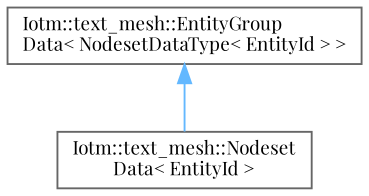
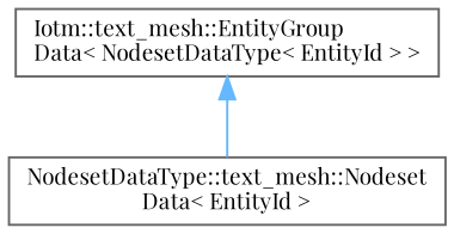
  digraph {
    rankdir=TB
    fontname="Playfair Display"
    node [color=grey40 fillcolor=white fontname="Playfair Display" fontsize=10 shape=box style=filled]
    n1 [height=0.2 label="Iotm::text_mesh::EntityGroup\lData\< NodesetDataType\< EntityId \> \>" width=0.4]
-   n2 [height=0.2 label="Iotm::text_mesh::Nodeset\lData\< EntityId \>" width=0.4]
+   n2 [height=0.2 label="NodesetDataType::text_mesh::Nodeset\lData\< EntityId \>" width=0.4]
    n1 -> n2 [color=steelblue1 dir=back fontname="Playfair Display" fontsize=10 labelfontname=Helvetica labelfontsize=10 style=solid]
  }
